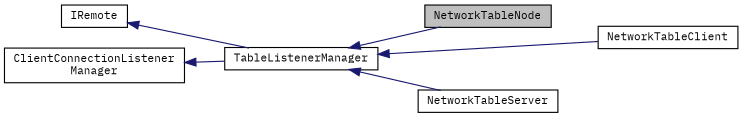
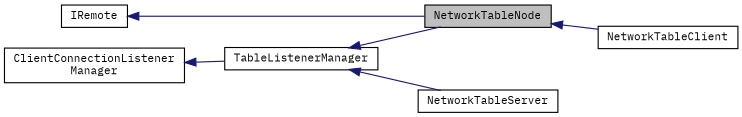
  digraph {
    fontname="IBM Plex Mono"
    rankdir=LR
    node [color=black fontname="IBM Plex Mono" fontsize=10 shape=record]
    edge [color=midnightblue dir=back fontname="IBM Plex Mono" fontsize=10 labelfontname=FreeSans labelfontsize=10 style=solid]
    n1 [fillcolor=grey75 fontcolor=black height=0.2 label=NetworkTableNode style=filled width=0.4]
    n2 [height=0.2 label=NetworkTableClient width=0.4]
    n3 [height=0.2 label=NetworkTableServer width=0.4]
    n4 [height=0.2 label=TableListenerManager width=0.4]
    n5 [height=0.2 label="ClientConnectionListener\lManager" width=0.4]
    n6 [height=0.2 label=IRemote width=0.4]
-   n4 -> n2
+   n1 -> n2
    n4 -> n1
    n4 -> n3
    n5 -> n4
-   n6 -> n4
+   n6 -> n1
  }
